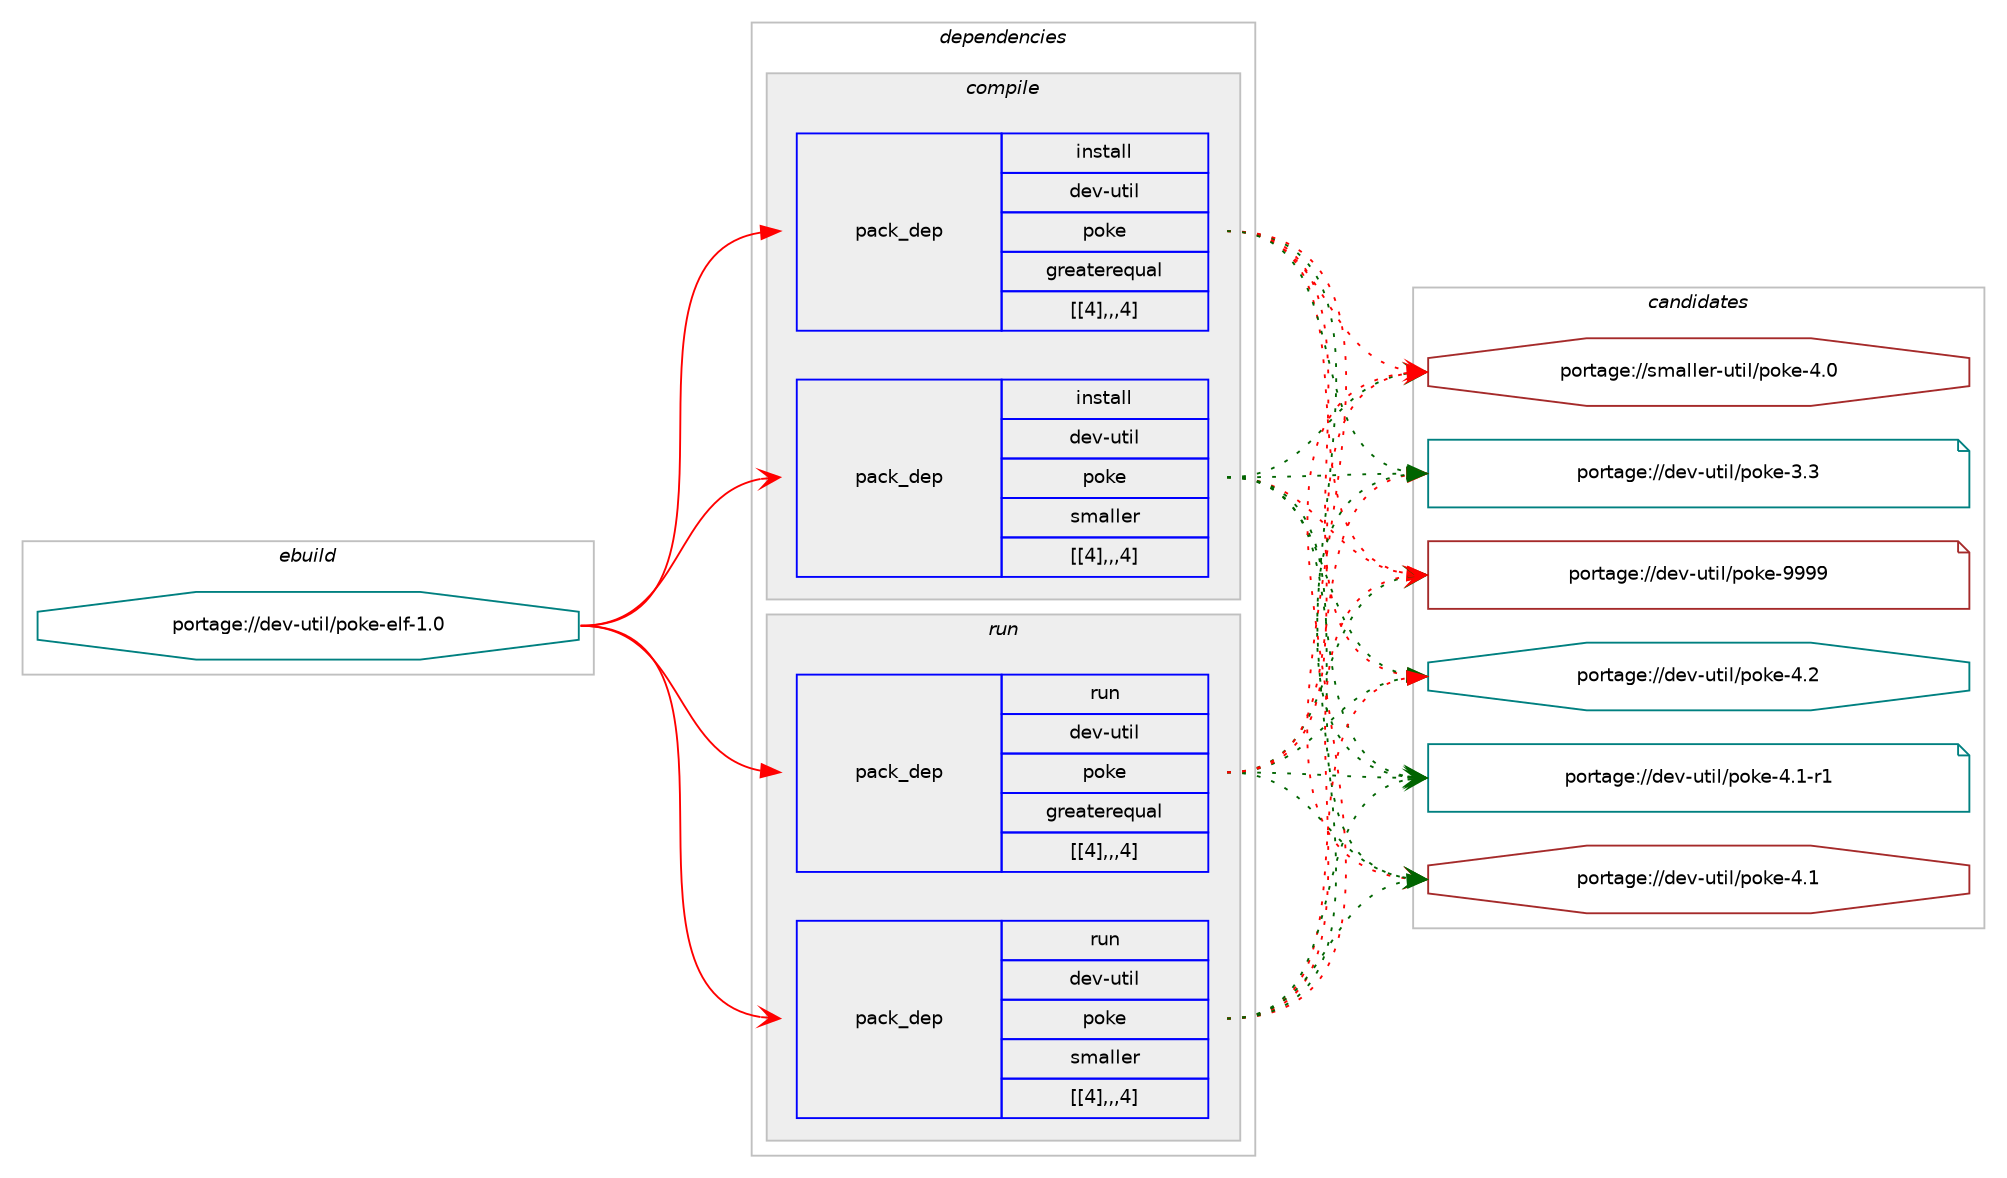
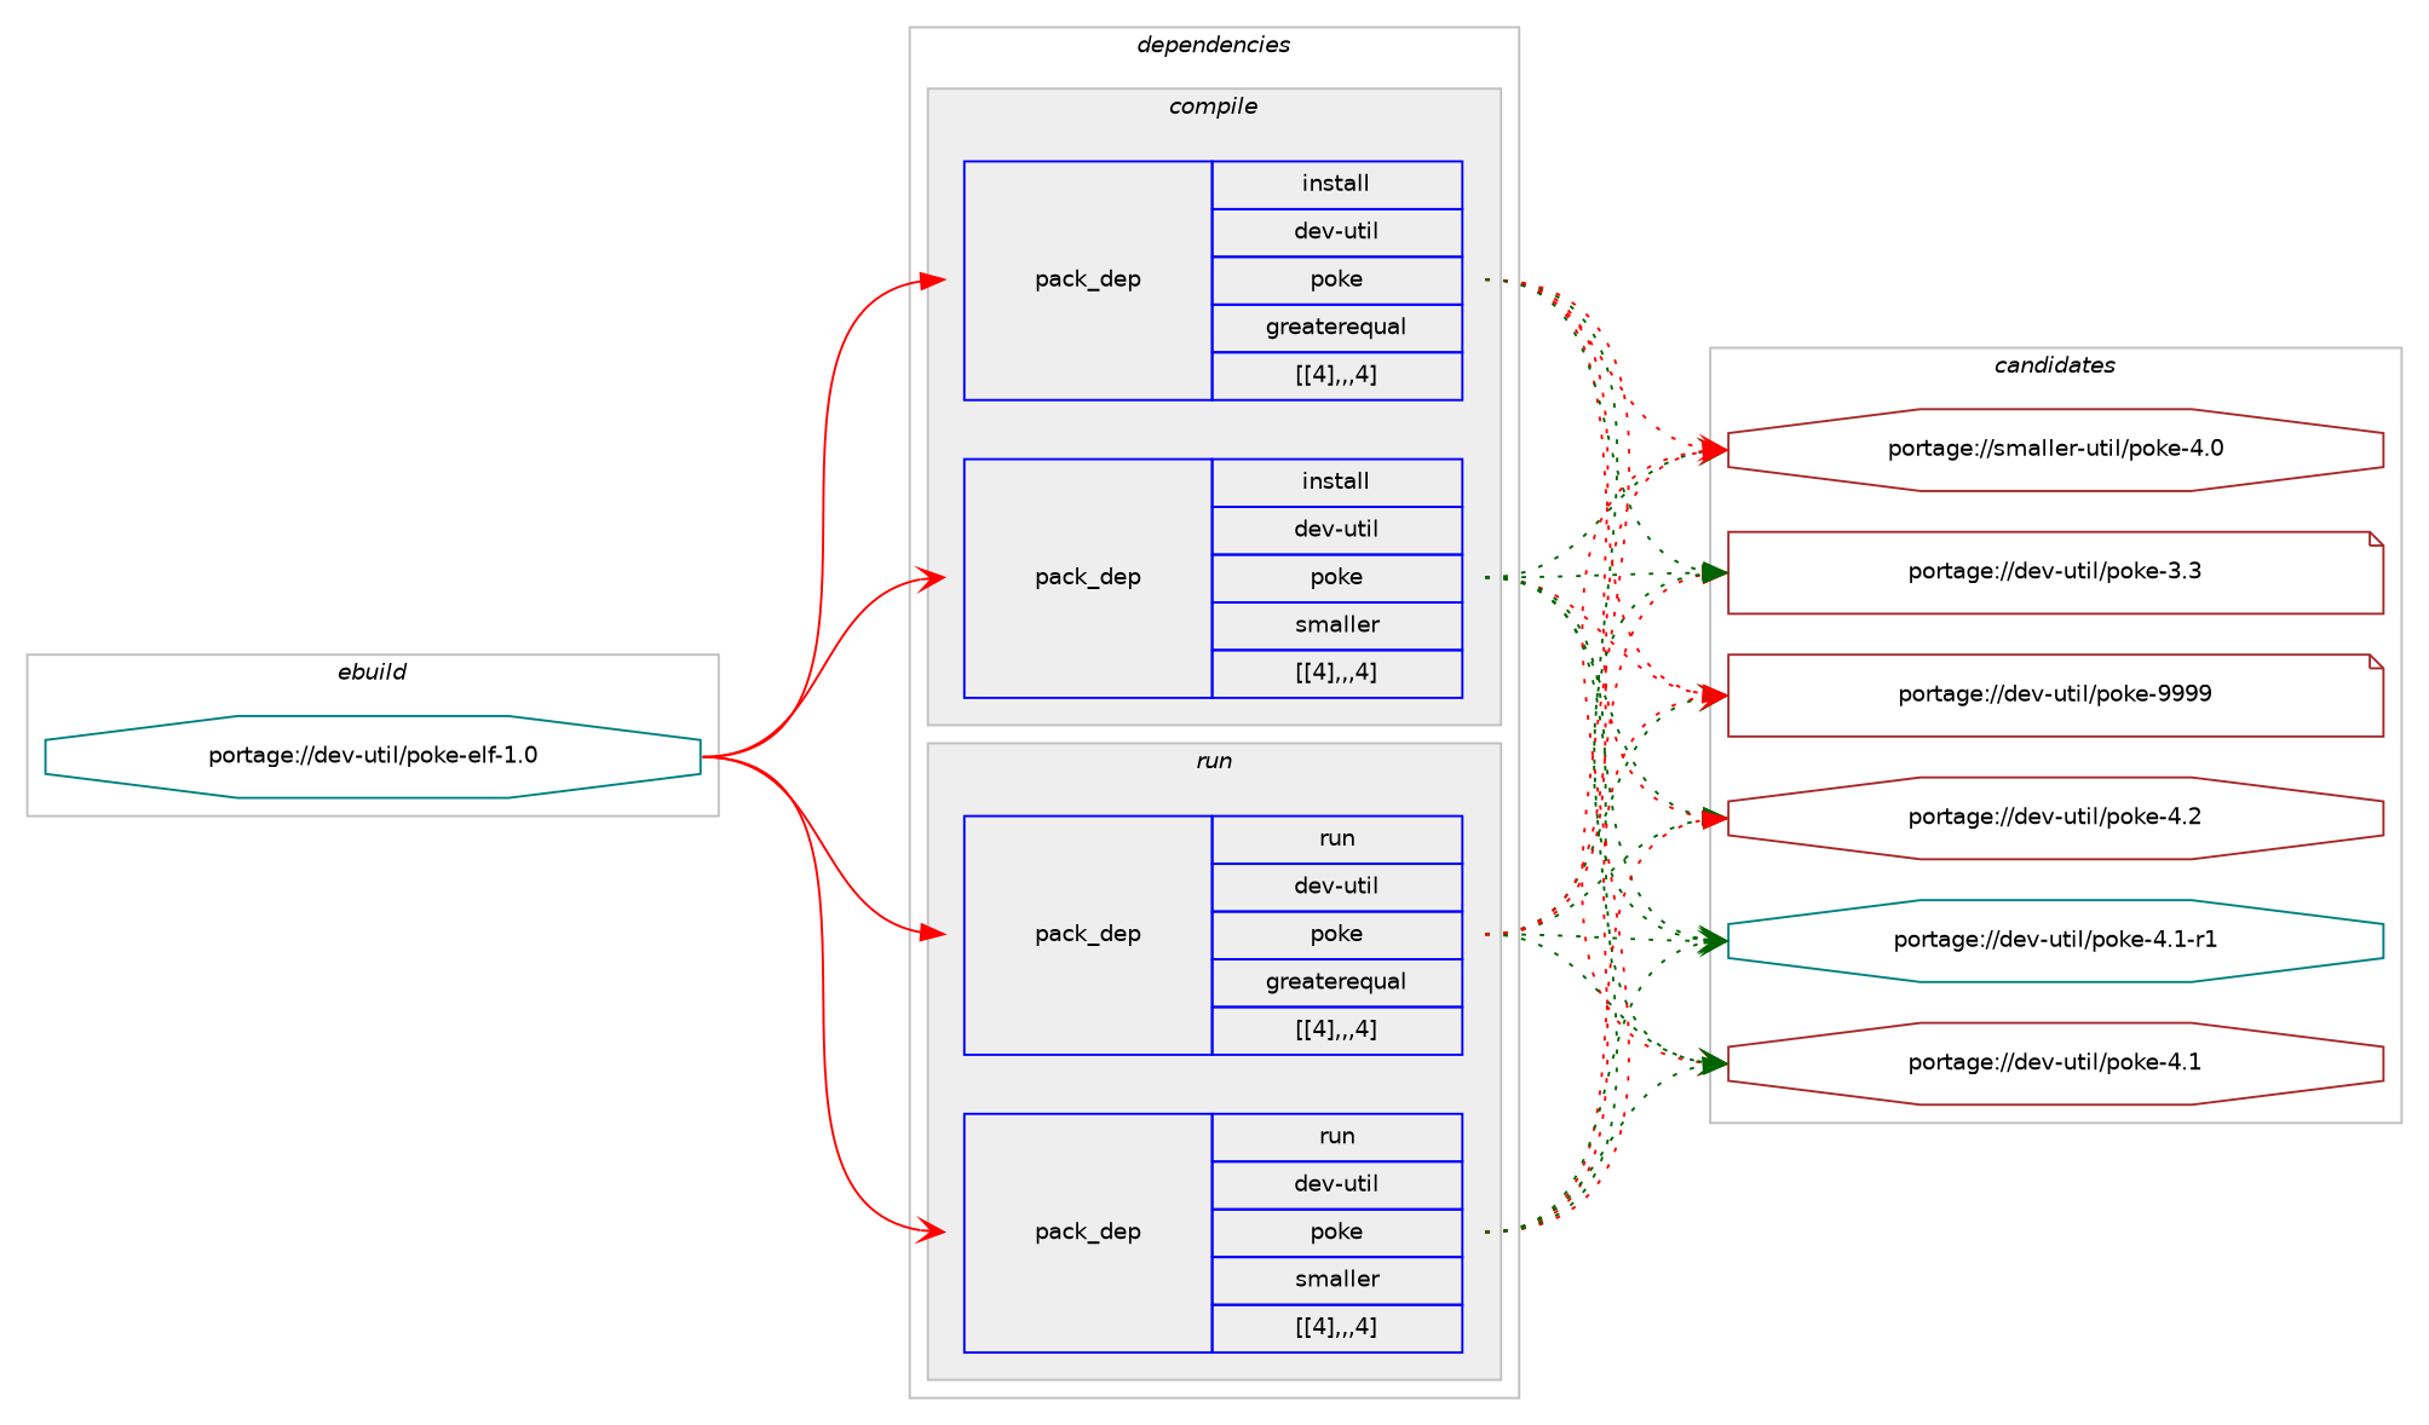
  digraph {
    compound=true
    concentrate=true
    fontname=Helvetica
    fontsize=10
    newrank=true
    rankdir=LR
    ranksep=1.5
    node [color=brown fontname=Helvetica fontsize=10 shape=octagon]
    edge [arrowhead=normal color=red headport=w style=dotted tailport=e weight=100]
    n1 [color=teal label="portage://dev-util/poke-elf-1.0" width=4]
    n2 [color=blue label=<<TABLE BORDER="0" CELLBORDER="1" CELLSPACING="0" CELLPADDING="4" WIDTH="220"><TR><TD ROWSPAN="6" CELLPADDING="30">pack_dep</TD></TR><TR><TD WIDTH="110">install</TD></TR><TR><TD>dev-util</TD></TR><TR><TD>poke</TD></TR><TR><TD>greaterequal</TD></TR><TR><TD>[[4],,,4]</TD></TR></TABLE>> shape=none]
    n3 [color=blue label=<<TABLE BORDER="0" CELLBORDER="1" CELLSPACING="0" CELLPADDING="4" WIDTH="220"><TR><TD ROWSPAN="6" CELLPADDING="30">pack_dep</TD></TR><TR><TD WIDTH="110">install</TD></TR><TR><TD>dev-util</TD></TR><TR><TD>poke</TD></TR><TR><TD>smaller</TD></TR><TR><TD>[[4],,,4]</TD></TR></TABLE>> shape=none]
    n4 [color=blue label=<<TABLE BORDER="0" CELLBORDER="1" CELLSPACING="0" CELLPADDING="4" WIDTH="220"><TR><TD ROWSPAN="6" CELLPADDING="30">pack_dep</TD></TR><TR><TD WIDTH="110">run</TD></TR><TR><TD>dev-util</TD></TR><TR><TD>poke</TD></TR><TR><TD>greaterequal</TD></TR><TR><TD>[[4],,,4]</TD></TR></TABLE>> shape=none]
    n5 [color=blue label=<<TABLE BORDER="0" CELLBORDER="1" CELLSPACING="0" CELLPADDING="4" WIDTH="220"><TR><TD ROWSPAN="6" CELLPADDING="30">pack_dep</TD></TR><TR><TD WIDTH="110">run</TD></TR><TR><TD>dev-util</TD></TR><TR><TD>poke</TD></TR><TR><TD>smaller</TD></TR><TR><TD>[[4],,,4]</TD></TR></TABLE>> shape=none]
    n6 [label="portage://dev-util/poke-9999" shape=note width=4]
-   n7 [color=teal label="portage://dev-util/poke-4.2" width=4]
-   n8 [color=teal label="portage://dev-util/poke-4.1-r1" shape=note width=4]
+   n7 [label="portage://dev-util/poke-4.2" width=4]
+   n8 [color=teal label="portage://dev-util/poke-4.1-r1" width=4]
    n9 [label="portage://dev-util/poke-4.1" width=4]
    n10 [label="portage://smaller-util/poke-4.0" width=4]
-   n11 [color=teal label="portage://dev-util/poke-3.3" shape=note width=4]
+   n11 [label="portage://dev-util/poke-3.3" shape=note width=4]
    subgraph cluster_1 {
      color=gray
      label=<<i>ebuild</i>>
      n1
    }
    subgraph cluster_2 {
      color=gray
      label=<<i>dependencies</i>>
      subgraph cluster_3 {
        color=gray
        fillcolor="#eeeeee"
        label=<<i>compile</i>>
        style=filled
        subgraph sub_4 {
          color=gray
          fillcolor="#eeeeee"
          label=<<i>compile</i>>
          style=filled
          n2
        }
        subgraph sub_5 {
          color=gray
          fillcolor="#eeeeee"
          label=<<i>compile</i>>
          style=filled
          n3
        }
      }
      subgraph cluster_6 {
        color=gray
        fillcolor="#eeeeee"
        label=<<i>compile and run</i>>
        style=filled
      }
      subgraph cluster_7 {
        color=gray
        fillcolor="#eeeeee"
        label=<<i>run</i>>
        style=filled
        subgraph sub_8 {
          color=gray
          fillcolor="#eeeeee"
          label=<<i>run</i>>
          style=filled
          n4
        }
        subgraph sub_9 {
          color=gray
          fillcolor="#eeeeee"
          label=<<i>run</i>>
          style=filled
          n5
        }
      }
    }
    subgraph cluster_10 {
      color=gray
      label=<<i>candidates</i>>
      rank=same
      subgraph sub_11 {
        color=black
        label=<<i>candidates</i>>
        nodesep=1
        rank=same
        n6
        n7
        n8
        n9
        n10
        n11
      }
      subgraph sub_12 {
        color=black
        label=<<i>candidates</i>>
        nodesep=1
        rank=same
        n6
        n7
        n8
        n9
        n10
        n11
      }
      subgraph sub_13 {
        color=black
        label=<<i>candidates</i>>
        nodesep=1
        rank=same
        n6
        n7
        n8
        n9
        n10
        n11
      }
      subgraph sub_14 {
        color=black
        label=<<i>candidates</i>>
        nodesep=1
        rank=same
        n6
        n7
        n8
        n9
        n10
        n11
      }
    }
    n1 -> n2 [style=solid weight=20]
    n1 -> n3 [arrowhead=vee style=solid weight=20]
    n1 -> n4 [style=solid weight=20]
    n1 -> n5 [arrowhead=vee style=solid weight=20]
    n2 -> n6
    n2 -> n7
    n2 -> n8 [arrowhead=vee color=darkgreen]
    n2 -> n9 [arrowhead=vee]
    n2 -> n10 [arrowhead=vee]
    n2 -> n11 [color=darkgreen]
    n3 -> n6
    n3 -> n7 [color=darkgreen]
    n3 -> n8 [arrowhead=vee color=darkgreen]
    n3 -> n9 [arrowhead=vee color=darkgreen]
    n3 -> n10 [arrowhead=vee color=darkgreen]
    n3 -> n11 [color=darkgreen]
    n4 -> n6 [arrowhead=vee color=darkgreen]
    n4 -> n7 [color=darkgreen]
    n4 -> n8 [arrowhead=vee color=darkgreen]
    n4 -> n9 [arrowhead=vee color=darkgreen]
    n4 -> n10
    n4 -> n11
    n5 -> n6 [arrowhead=vee]
    n5 -> n7
    n5 -> n8 [arrowhead=vee color=darkgreen]
    n5 -> n9 [color=darkgreen]
    n5 -> n10 [arrowhead=vee]
    n5 -> n11 [color=darkgreen]
  }
